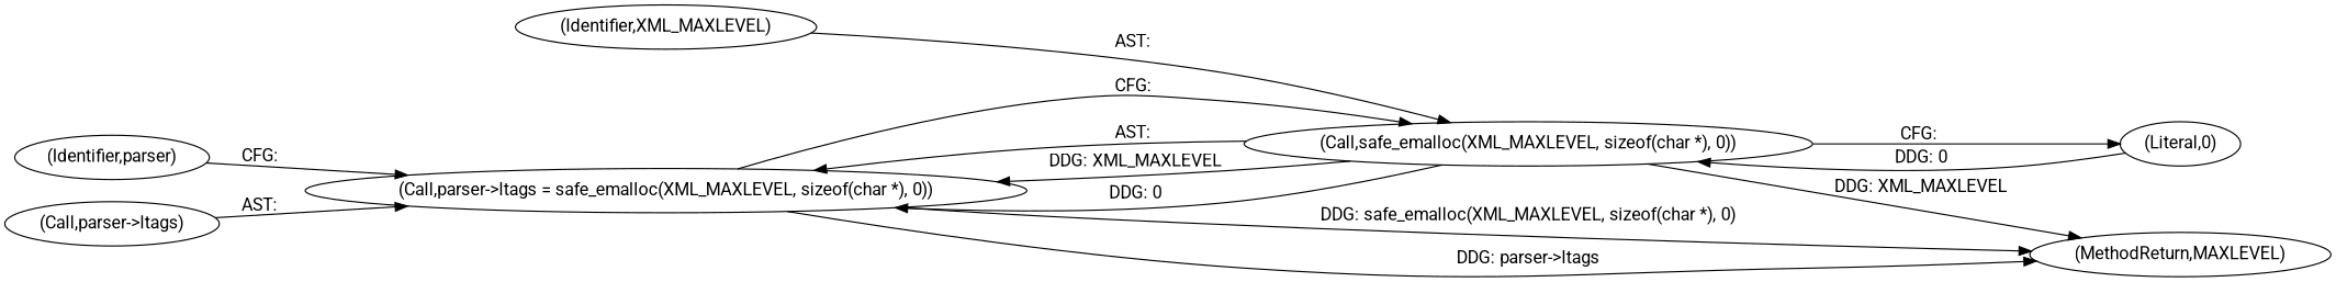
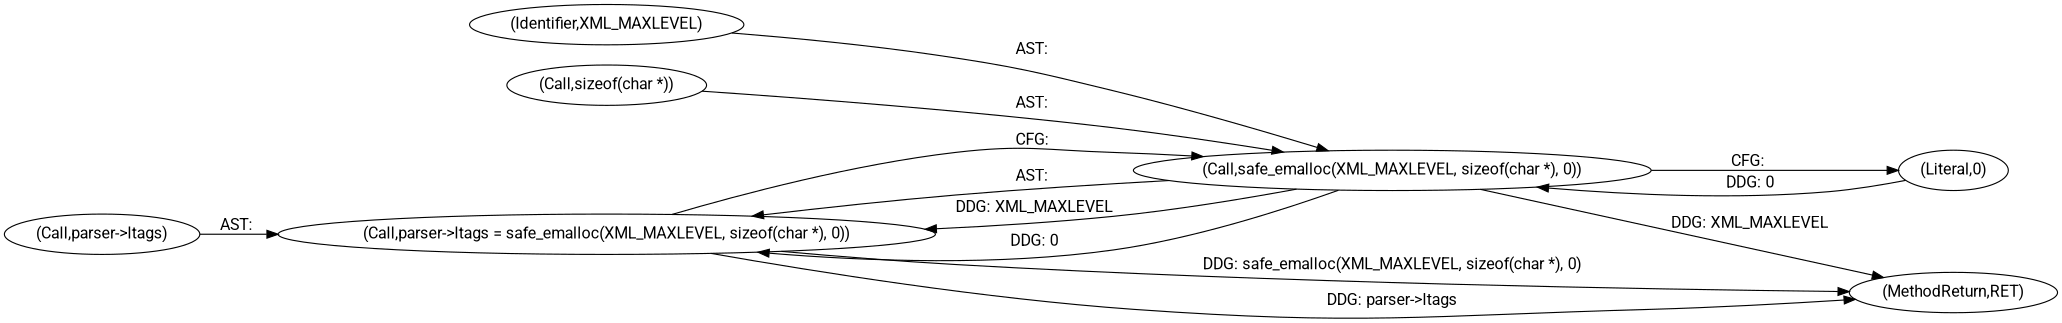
  digraph {
    fontname=Roboto
    rankdir=LR
    node [fontname=Roboto]
    edge [fontname=Roboto]
    n1 [label="(Call,parser->ltags = safe_emalloc(XML_MAXLEVEL, sizeof(char *), 0))"]
    n2 [label="(Call,safe_emalloc(XML_MAXLEVEL, sizeof(char *), 0))"]
-   n3 [label="(MethodReturn,MAXLEVEL)"]
+   n3 [label="(MethodReturn,RET)"]
    n4 [label="(Literal,0)"]
    n5 [label="(Identifier,XML_MAXLEVEL)"]
-   n6 [label="(Identifier,parser)"]
+   n7 [label="(Call,sizeof(char *))"]
    n8 [label="(Call,parser->ltags)"]
    n1 -> n2 [label="CFG: "]
    n1 -> n3 [label="DDG: safe_emalloc(XML_MAXLEVEL, sizeof(char *), 0)"]
    n1 -> n3 [label="DDG: parser->ltags"]
    n2 -> n1 [label="AST: "]
    n2 -> n1 [label="DDG: XML_MAXLEVEL"]
    n2 -> n1 [label="DDG: 0"]
    n2 -> n3 [label="DDG: XML_MAXLEVEL"]
    n2 -> n4 [label="CFG: "]
    n4 -> n2 [label="DDG: 0"]
    n5 -> n2 [label="AST: "]
-   n6 -> n1 [label="CFG: "]
+   n7 -> n2 [label="AST: "]
    n8 -> n1 [label="AST: "]
  }
